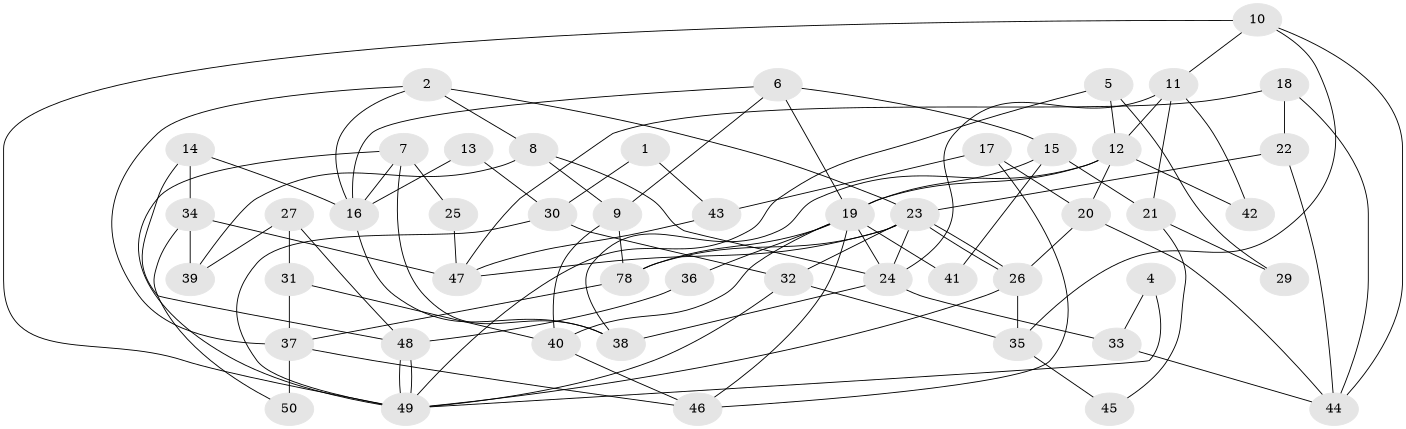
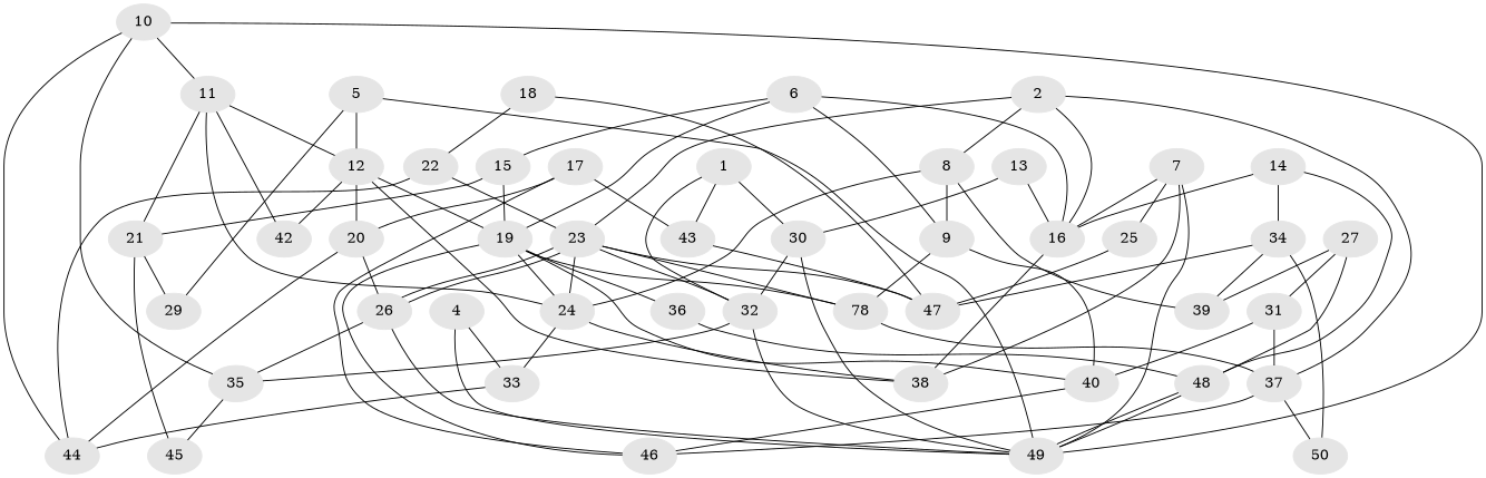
  graph {
    node [color=gray90 style=filled]
    1
    30
    32
    43
    49
    35
    47
    2
    8
    16
    23
    37
    9
    24
    39
    38
    n17 [label=78]
    26
    50
    46
    17
    20
    4
    33
    44
    5
    12
    29
    19
    42
    6
    15
    40
    21
-   41
    36
    7
    25
    10
    11
    45
    13
    14
    34
    48
    18
    22
    27
    31
    1 -- 30
+   1 -- 32
    1 -- 43
    30 -- 32
    30 -- 49
    32 -- 49
    32 -- 35
    43 -- 47
    35 -- 45
    2 -- 8
    2 -- 16
    2 -- 23
    2 -- 37
    8 -- 9
    8 -- 24
    8 -- 39
    16 -- 38
    23 -- 32
    23 -- 47
    23 -- 24
    23 -- n17
    23 -- 26
    23 -- 26
    37 -- 50
    37 -- 46
    9 -- n17
    9 -- 40
    24 -- 38
    24 -- 33
    n17 -- 37
    26 -- 49
    26 -- 35
    17 -- 43
    17 -- 46
    17 -- 20
    20 -- 26
    20 -- 44
    4 -- 49
    4 -- 33
    33 -- 44
    5 -- 49
    5 -- 12
    5 -- 29
    12 -- 38
    12 -- 20
    12 -- 19
    12 -- 42
    19 -- 24
    19 -- n17
    19 -- 46
    19 -- 40
-   19 -- 41
    19 -- 36
    6 -- 16
    6 -- 9
    6 -- 19
    6 -- 15
    15 -- 19
    15 -- 21
-   15 -- 41
    40 -- 46
    21 -- 29
    21 -- 45
    36 -- 48
    7 -- 49
    7 -- 16
    7 -- 38
    7 -- 25
    25 -- 47
    10 -- 49
    10 -- 35
    10 -- 44
    10 -- 11
    11 -- 24
    11 -- 12
    11 -- 42
    11 -- 21
    13 -- 30
    13 -- 16
    14 -- 16
    14 -- 34
    14 -- 48
    34 -- 47
    34 -- 39
    34 -- 50
    48 -- 49
    48 -- 49
    18 -- 47
-   18 -- 44
    18 -- 22
    22 -- 23
    22 -- 44
    27 -- 39
    27 -- 48
    27 -- 31
    31 -- 37
    31 -- 40
  }
